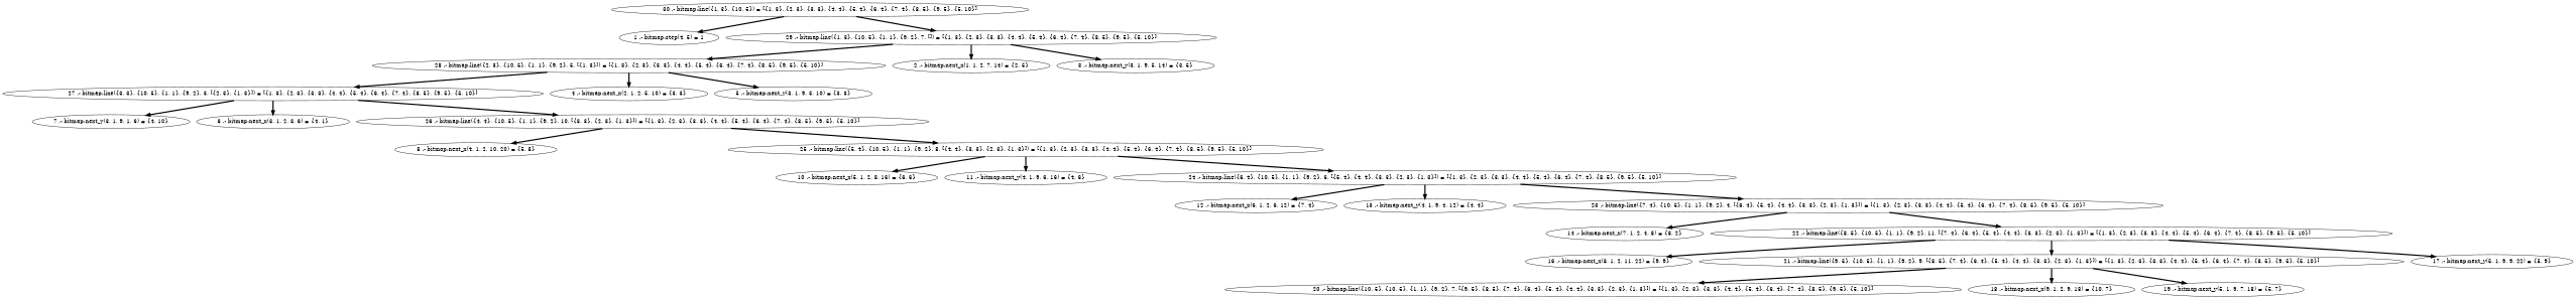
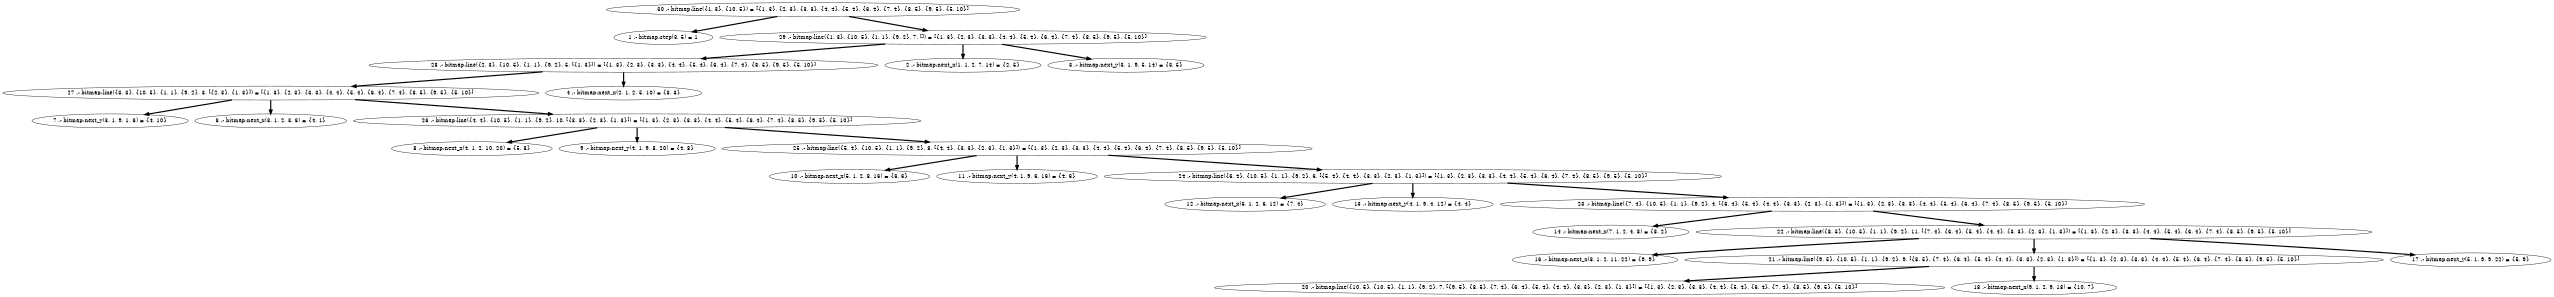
  digraph {
    node [shape=ellipse]
    edge [color=black penwidth=3]
    n1 [label="20 .- bitmap:line({10, 5}, {10, 5}, {1, 1}, {9, 2}, 7, [{9, 5}, {8, 5}, {7, 4}, {6, 4}, {5, 4}, {4, 4}, {3, 3}, {2, 3}, {1, 3}]) = [{1, 3}, {2, 3}, {3, 3}, {4, 4}, {5, 4}, {6, 4}, {7, 4}, {8, 5}, {9, 5}, {5, 10}]"]
    n2 [label="8 .- bitmap:next_x(4, 1, 2, 10, 20) = {5, 8}"]
    n3 [label="28 .- bitmap:line({2, 3}, {10, 5}, {1, 1}, {9, 2}, 5, [{1, 3}]) = [{1, 3}, {2, 3}, {3, 3}, {4, 4}, {5, 4}, {6, 4}, {7, 4}, {8, 5}, {9, 5}, {5, 10}]"]
    n4 [label="27 .- bitmap:line({3, 3}, {10, 5}, {1, 1}, {9, 2}, 3, [{2, 3}, {1, 3}]) = [{1, 3}, {2, 3}, {3, 3}, {4, 4}, {5, 4}, {6, 4}, {7, 4}, {8, 5}, {9, 5}, {5, 10}]"]
    n5 [label="4 .- bitmap:next_x(2, 1, 2, 5, 10) = {3, 3}"]
-   n6 [label="5 .- bitmap:next_y(3, 1, 9, 3, 10) = {3, 3}"]
    n7 [label="7 .- bitmap:next_y(3, 1, 9, 1, 6) = {4, 10}"]
    n8 [label="6 .- bitmap:next_x(3, 1, 2, 3, 6) = {4, 1}"]
    n9 [label="26 .- bitmap:line({4, 4}, {10, 5}, {1, 1}, {9, 2}, 10, [{3, 3}, {2, 3}, {1, 3}]) = [{1, 3}, {2, 3}, {3, 3}, {4, 4}, {5, 4}, {6, 4}, {7, 4}, {8, 5}, {9, 5}, {5, 10}]"]
    n10 [label="2 .- bitmap:next_x(1, 1, 2, 7, 14) = {2, 5}"]
    n11 [label="14 .- bitmap:next_x(7, 1, 2, 4, 8) = {8, 2}"]
    n12 [label="12 .- bitmap:next_x(6, 1, 2, 6, 12) = {7, 4}"]
+   n13 [label="9 .- bitmap:next_y(4, 1, 9, 8, 20) = {4, 8}"]
    n14 [label="25 .- bitmap:line({5, 4}, {10, 5}, {1, 1}, {9, 2}, 8, [{4, 4}, {3, 3}, {2, 3}, {1, 3}]) = [{1, 3}, {2, 3}, {3, 3}, {4, 4}, {5, 4}, {6, 4}, {7, 4}, {8, 5}, {9, 5}, {5, 10}]"]
    n15 [label="18 .- bitmap:next_x(9, 1, 2, 9, 18) = {10, 7}"]
-   n16 [label="1 .- bitmap:step(4, 5) = 1"]
+   n16 [label="1 .- bitmap:step(3, 5) = 1"]
    n17 [label="3 .- bitmap:next_y(3, 1, 9, 5, 14) = {3, 5}"]
    n18 [label="16 .- bitmap:next_x(8, 1, 2, 11, 22) = {9, 9}"]
    n19 [label="10 .- bitmap:next_x(5, 1, 2, 8, 16) = {6, 6}"]
    n20 [label="13 .- bitmap:next_y(4, 1, 9, 4, 12) = {4, 4}"]
    n21 [label="11 .- bitmap:next_y(4, 1, 9, 6, 16) = {4, 6}"]
    n22 [label="24 .- bitmap:line({6, 4}, {10, 5}, {1, 1}, {9, 2}, 6, [{5, 4}, {4, 4}, {3, 3}, {2, 3}, {1, 3}]) = [{1, 3}, {2, 3}, {3, 3}, {4, 4}, {5, 4}, {6, 4}, {7, 4}, {8, 5}, {9, 5}, {5, 10}]"]
    n23 [label="30 .- bitmap:line({1, 3}, {10, 5}) = [{1, 3}, {2, 3}, {3, 3}, {4, 4}, {5, 4}, {6, 4}, {7, 4}, {8, 5}, {9, 5}, {5, 10}]"]
    n24 [label="29 .- bitmap:line({1, 3}, {10, 5}, {1, 1}, {9, 2}, 7, []) = [{1, 3}, {2, 3}, {3, 3}, {4, 4}, {5, 4}, {6, 4}, {7, 4}, {8, 5}, {9, 5}, {5, 10}]"]
    n25 [label="21 .- bitmap:line({9, 5}, {10, 5}, {1, 1}, {9, 2}, 9, [{8, 5}, {7, 4}, {6, 4}, {5, 4}, {4, 4}, {3, 3}, {2, 3}, {1, 3}]) = [{1, 3}, {2, 3}, {3, 3}, {4, 4}, {5, 4}, {6, 4}, {7, 4}, {8, 5}, {9, 5}, {5, 10}]"]
-   n26 [label="19 .- bitmap:next_y(5, 1, 9, 7, 18) = {5, 7}"]
    n27 [label="23 .- bitmap:line({7, 4}, {10, 5}, {1, 1}, {9, 2}, 4, [{6, 4}, {5, 4}, {4, 4}, {3, 3}, {2, 3}, {1, 3}]) = [{1, 3}, {2, 3}, {3, 3}, {4, 4}, {5, 4}, {6, 4}, {7, 4}, {8, 5}, {9, 5}, {5, 10}]"]
    n28 [label="17 .- bitmap:next_y(5, 1, 9, 9, 22) = {5, 9}"]
    n29 [label="22 .- bitmap:line({8, 5}, {10, 5}, {1, 1}, {9, 2}, 11, [{7, 4}, {6, 4}, {5, 4}, {4, 4}, {3, 3}, {2, 3}, {1, 3}]) = [{1, 3}, {2, 3}, {3, 3}, {4, 4}, {5, 4}, {6, 4}, {7, 4}, {8, 5}, {9, 5}, {5, 10}]"]
    n3 -> n4
    n3 -> n5
-   n3 -> n6
    n4 -> n7
    n4 -> n8
    n4 -> n9
    n9 -> n2
+   n9 -> n13
    n9 -> n14
    n14 -> n19
    n14 -> n21
    n14 -> n22
    n22 -> n12
    n22 -> n20
    n22 -> n27
    n23 -> n16
    n23 -> n24
    n24 -> n3
    n24 -> n10
    n24 -> n17
    n25 -> n1
    n25 -> n15
-   n25 -> n26
    n27 -> n11
    n27 -> n29
    n29 -> n18
    n29 -> n25
    n29 -> n28
  }
